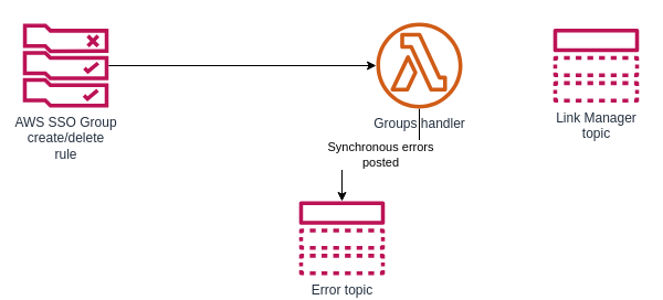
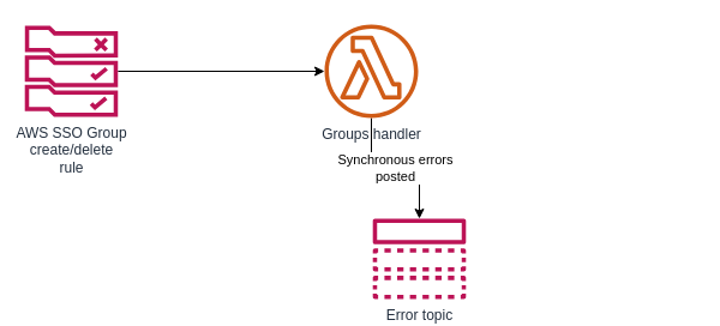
  <mxCell id="0" />
  <mxCell id="1" parent="0" />
  <mxCell id="2" style="edgeStyle=orthogonalEdgeStyle;rounded=0;orthogonalLoop=1;jettySize=auto;html=1;" edge="1" parent="1" source="3" target="5"><mxGeometry relative="1" as="geometry" /></mxCell>
  <mxCell id="3" value="&lt;div&gt;AWS SSO Group&lt;/div&gt;&lt;div&gt;create/delete&lt;/div&gt;&lt;div&gt;rule&lt;br&gt;&lt;/div&gt;" style="outlineConnect=0;fontColor=#232F3E;gradientColor=none;fillColor=#BC1356;strokeColor=none;dashed=0;verticalLabelPosition=bottom;verticalAlign=top;align=center;html=1;fontSize=12;fontStyle=0;aspect=fixed;pointerEvents=1;shape=mxgraph.aws4.rule_2;" vertex="1" parent="1"><mxGeometry x="20" y="21" width="78" height="76" as="geometry" /></mxCell>
  <mxCell id="4" value="&lt;div&gt;Synchronous errors&lt;/div&gt;&lt;div&gt;posted&lt;br&gt;&lt;/div&gt;" style="edgeStyle=orthogonalEdgeStyle;rounded=0;orthogonalLoop=1;jettySize=auto;html=1;" edge="1" parent="1" source="5" target="7"><mxGeometry relative="1" as="geometry" /></mxCell>
- <mxCell id="5" value="Groups handler" style="outlineConnect=0;fontColor=#232F3E;gradientColor=none;fillColor=#D05C17;strokeColor=none;dashed=0;verticalLabelPosition=bottom;verticalAlign=top;align=center;html=1;fontSize=12;fontStyle=0;aspect=fixed;pointerEvents=1;shape=mxgraph.aws4.lambda_function;" vertex="1" parent="1"><mxGeometry x="340" y="20" width="78" height="78" as="geometry" /></mxCell>
- <mxCell id="6" value="&lt;div&gt;Link Manager&lt;/div&gt;&lt;div&gt; topic&lt;/div&gt;&lt;div&gt;&lt;br&gt;&lt;/div&gt;" style="outlineConnect=0;fontColor=#232F3E;gradientColor=none;fillColor=#BC1356;strokeColor=none;dashed=0;verticalLabelPosition=bottom;verticalAlign=top;align=center;html=1;fontSize=12;fontStyle=0;aspect=fixed;pointerEvents=1;shape=mxgraph.aws4.topic;" vertex="1" parent="1"><mxGeometry x="500" y="25.5" width="78" height="67" as="geometry" /></mxCell>
- <mxCell id="7" value="Error topic" style="outlineConnect=0;fontColor=#232F3E;gradientColor=none;fillColor=#BC1356;strokeColor=none;dashed=0;verticalLabelPosition=bottom;verticalAlign=top;align=center;html=1;fontSize=12;fontStyle=0;aspect=fixed;pointerEvents=1;shape=mxgraph.aws4.topic;" vertex="1" parent="1"><mxGeometry x="270" y="182" width="78" height="67" as="geometry" /></mxCell>
+ <mxCell id="5" value="Groups handler" style="outlineConnect=0;fontColor=#232F3E;gradientColor=none;fillColor=#D05C17;strokeColor=none;dashed=0;verticalLabelPosition=bottom;verticalAlign=top;align=center;html=1;fontSize=12;fontStyle=0;aspect=fixed;pointerEvents=1;shape=mxgraph.aws4.lambda_function;" vertex="1" parent="1"><mxGeometry x="270" y="20" width="78" height="78" as="geometry" /></mxCell>
+ <mxCell id="7" value="Error topic" style="outlineConnect=0;fontColor=#232F3E;gradientColor=none;fillColor=#BC1356;strokeColor=none;dashed=0;verticalLabelPosition=bottom;verticalAlign=top;align=center;html=1;fontSize=12;fontStyle=0;aspect=fixed;pointerEvents=1;shape=mxgraph.aws4.topic;" vertex="1" parent="1"><mxGeometry x="310" y="182" width="78" height="67" as="geometry" /></mxCell>
